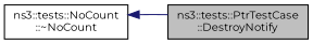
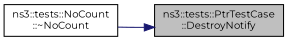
  digraph {
    rankdir=RL
    fontname=Montserrat
    node [color=black fontname=Montserrat fontsize=10 shape=record style=filled]
    n1 [fillcolor=grey75 fontcolor=black height=0.2 label="ns3::tests::PtrTestCase\l::DestroyNotify" width=0.4]
    n2 [fillcolor=white height=0.2 label="ns3::tests::NoCount\l::~NoCount" width=0.4]
-   n2 -> n1 [color=midnightblue dir=back fontname=Montserrat fontsize=10 labelfontname=Helvetica labelfontsize=10 style=solid]
+   n1 -> n2 [color=midnightblue dir=back fontname=Montserrat fontsize=10 labelfontname=Helvetica labelfontsize=10 style=solid]
  }
